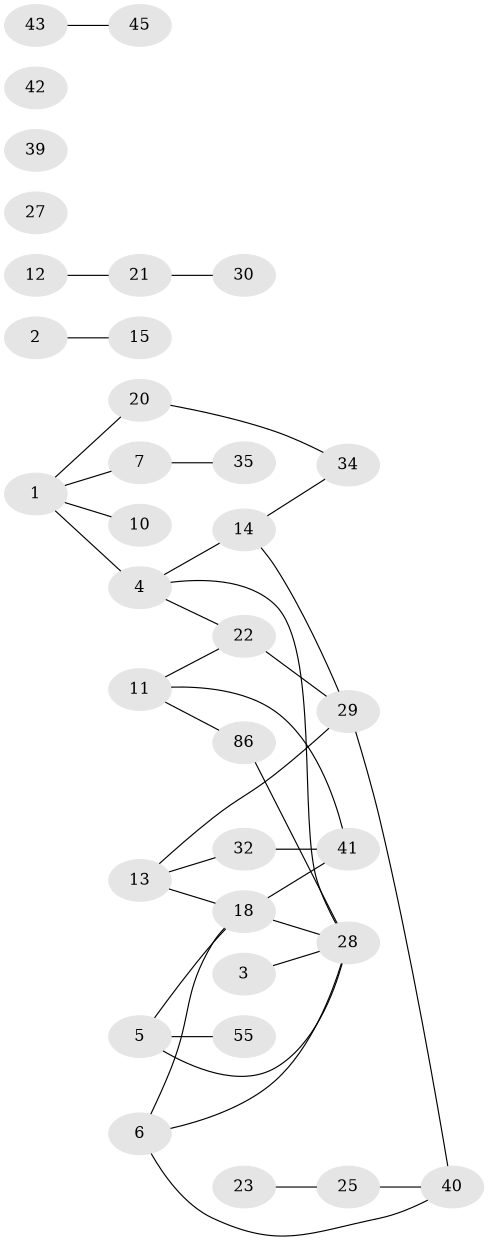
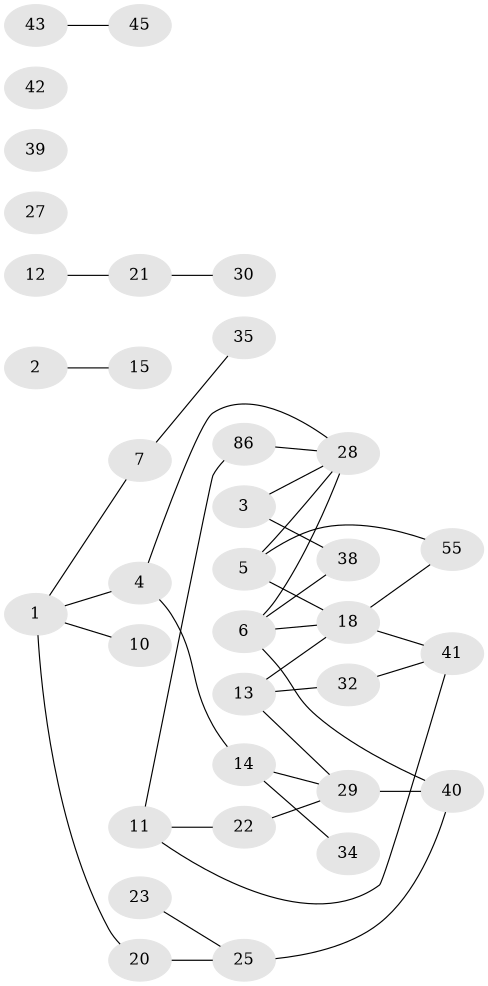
  graph {
    rankdir=LR
    node [color=gray90 style=filled]
    1 [super="+54+8"]
    4 [super="+33+9"]
    7
    10
    20 [super="+24"]
    28 [super="+36"]
    14
    22 [super="+31"]
    35
    25
    2
    15
    3 [super="+26"]
+   38
    29 [super="+46"]
    34
    18 [super="+47"]
    41 [super="+44"]
    5
    55
    6
    40
    11 [super="+19"]
    n24 [label=86]
    12
    21
    30
    13
    32 [super="+51"]
    23
    27
    39
    42
    43
    45
    1 -- 4
    1 -- 7
    1 -- 10
    1 -- 20
    4 -- 28
    4 -- 14
-   4 -- 22
    7 -- 35
-   20 -- 34
+   20 -- 25
    14 -- 29
    14 -- 34
    22 -- 29
    25 -- 40
    2 -- 15
    3 -- 28
+   3 -- 38
    29 -- 40
-   18 -- 28
+   18 -- 55
    18 -- 41 [weight=2]
    5 -- 28
    5 -- 18
    5 -- 55
    6 -- 28
+   6 -- 38
    6 -- 18
    6 -- 40
    11 -- 22
    11 -- 41
    11 -- n24
    n24 -- 28
    12 -- 21
    21 -- 30
    13 -- 29
    13 -- 18 [weight=2]
    13 -- 32
    32 -- 41
    23 -- 25
    43 -- 45
  }
